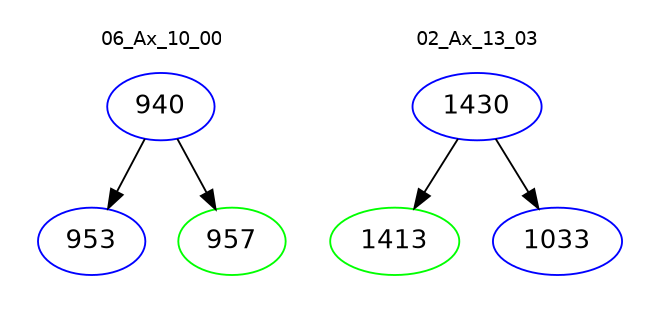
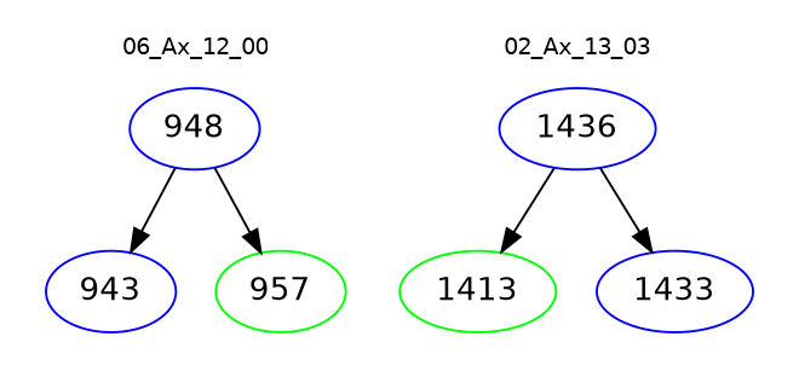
  digraph {
    fontname="DejaVu Sans"
    node [color=blue fontname="DejaVu Sans"]
    edge [color=black fontname="DejaVu Sans"]
-   n1 [label=940]
-   n2 [label=953]
+   n1 [label=948]
+   n2 [label=943]
    n3 [color=green label=957]
-   n4 [label=1430]
+   n4 [label=1436]
    n5 [color=green label=1413]
-   n6 [label=1033]
+   n6 [label=1433]
    subgraph cluster_1 {
      color=white
      fontsize=10
-     label="06_Ax_10_00"
+     label="06_Ax_12_00"
      n1
      n2
      n3
    }
    subgraph cluster_2 {
      color=white
      fontsize=10
      label="02_Ax_13_03"
      n4
      n5
      n6
    }
    n1 -> n2
    n1 -> n3
    n4 -> n5
    n4 -> n6
  }
